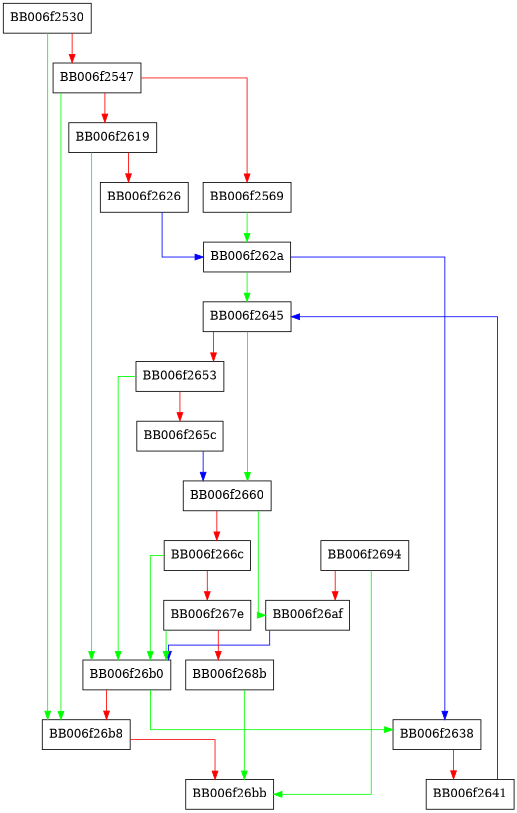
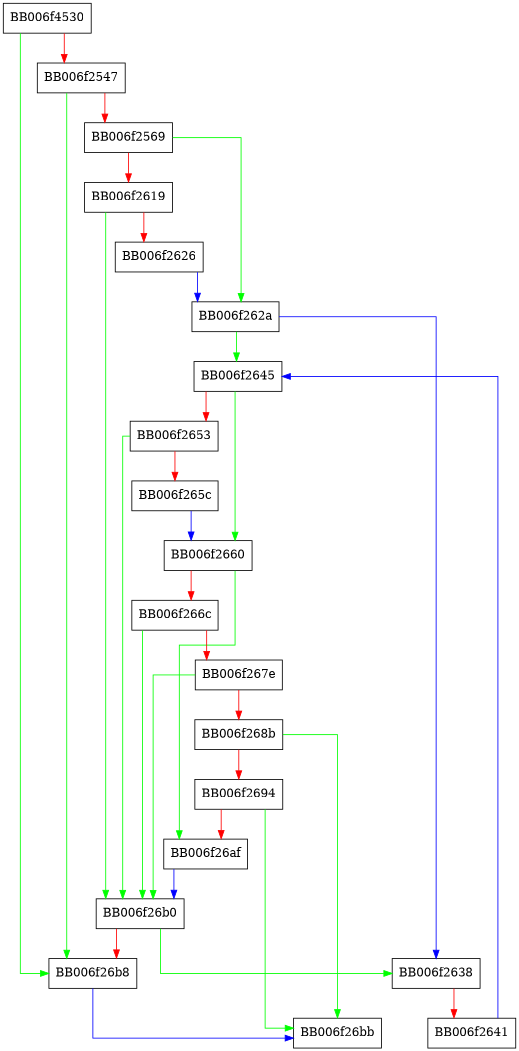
  digraph {
    splines=ortho
    node [shape=box]
    edge [color=green]
-   BB006f2530
+   BB006f2530 [label=BB006f4530]
    BB006f26b8
    BB006f2547
    BB006f26bb
    BB006f2569
    BB006f262a
    BB006f2619
    BB006f2645
    BB006f2638
    BB006f26b0
    BB006f2626
    BB006f2660
    BB006f2653
    BB006f2641
    BB006f266c
    BB006f26af
    BB006f265c
    BB006f268b
    BB006f2694
    BB006f267e
    BB006f2530 -> BB006f26b8
    BB006f2530 -> BB006f2547 [color=red]
-   BB006f26b8 -> BB006f26bb [color=red]
+   BB006f26b8 -> BB006f26bb [color=blue]
    BB006f2547 -> BB006f26b8
    BB006f2547 -> BB006f2569 [color=red]
    BB006f2569 -> BB006f262a
-   BB006f2547 -> BB006f2619 [color=red]
+   BB006f2569 -> BB006f2619 [color=red]
    BB006f262a -> BB006f2645
    BB006f262a -> BB006f2638 [color=blue]
    BB006f2619 -> BB006f26b0
    BB006f2619 -> BB006f2626 [color=red]
    BB006f2645 -> BB006f2660
    BB006f2645 -> BB006f2653 [color=red]
    BB006f2638 -> BB006f2641 [color=red]
    BB006f26b0 -> BB006f26b8 [color=red]
    BB006f26b0 -> BB006f2638
    BB006f2626 -> BB006f262a [color=blue]
    BB006f2660 -> BB006f266c [color=red]
    BB006f2660 -> BB006f26af
    BB006f2653 -> BB006f26b0
    BB006f2653 -> BB006f265c [color=red]
    BB006f2641 -> BB006f2645 [color=blue]
    BB006f266c -> BB006f26b0
    BB006f266c -> BB006f267e [color=red]
    BB006f26af -> BB006f26b0 [color=blue]
    BB006f265c -> BB006f2660 [color=blue]
    BB006f268b -> BB006f26bb
+   BB006f268b -> BB006f2694 [color=red]
    BB006f2694 -> BB006f26bb
    BB006f2694 -> BB006f26af [color=red]
    BB006f267e -> BB006f26b0
    BB006f267e -> BB006f268b [color=red]
  }
